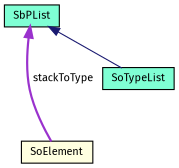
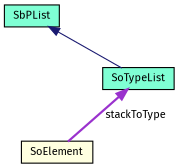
  digraph {
    fontname="Fira Sans"
    node [color=black fillcolor=aquamarine fontname="Fira Sans" fontsize=10 shape=record style=filled]
    edge [dir=back fontname="Fira Sans" fontsize=10 labelfontname=Helvetica labelfontsize=10]
    n1 [fillcolor=lightyellow fontcolor=black height=0.2 label=SoElement width=0.4]
    n2 [height=0.2 label=SoTypeList width=0.4]
    n3 [height=0.2 label=SbPList width=0.4]
-   n3 -> n1 [color=darkorchid3 label=" stackToType" style=bold]
+   n2 -> n1 [color=darkorchid3 label=" stackToType" style=bold]
    n3 -> n2 [color=midnightblue style=solid]
  }
